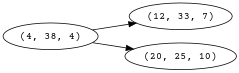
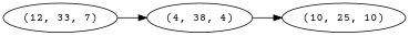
  digraph {
    fontname="Courier Prime"
    rankdir=LR
    node [fontname="Courier Prime"]
    edge [fontname="Courier Prime"]
    "(4, 38, 4)"
    "(12, 33, 7)"
-   "(20, 25, 10)"
-   "(4, 38, 4)" -> "(12, 33, 7)"
+   "(20, 25, 10)" [label="(10, 25, 10)"]
+   "(12, 33, 7)" -> "(4, 38, 4)"
    "(4, 38, 4)" -> "(20, 25, 10)"
  }
